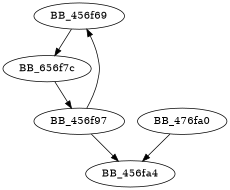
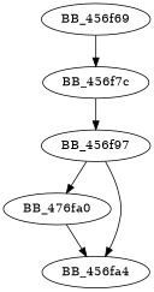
  digraph {
    BB_456f69
-   BB_456f7c [label=BB_656f7c]
+   BB_456f7c
    BB_456f97
    n4 [label=BB_476fa0]
    n5 [label=BB_456fa4]
    BB_456f69 -> BB_456f7c
    BB_456f7c -> BB_456f97
-   BB_456f97 -> BB_456f69
+   BB_456f97 -> n4
    BB_456f97 -> n5
    n4 -> n5
  }
